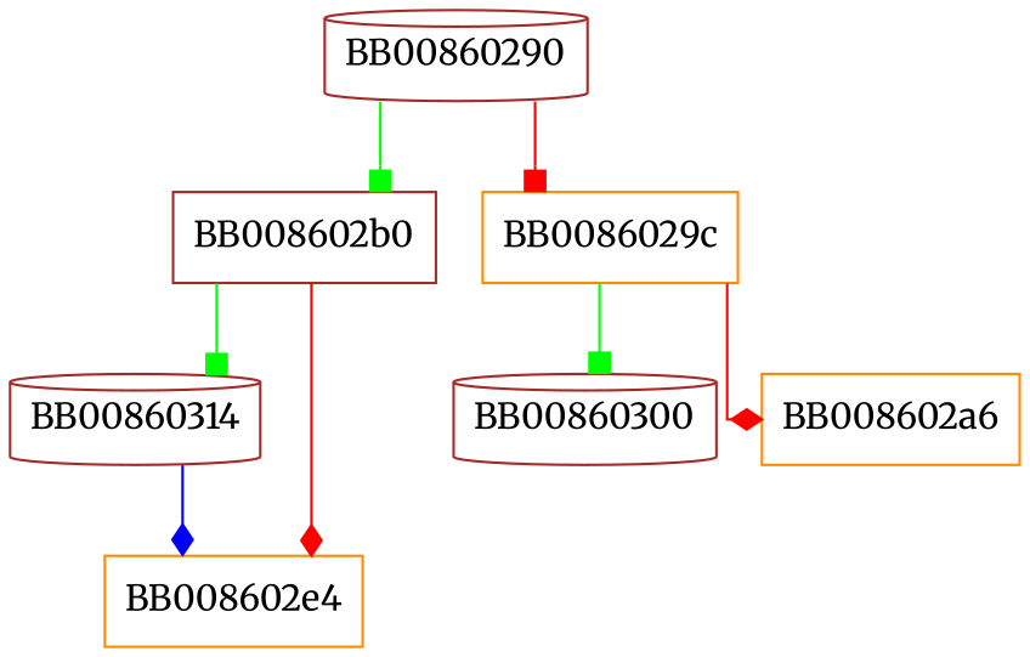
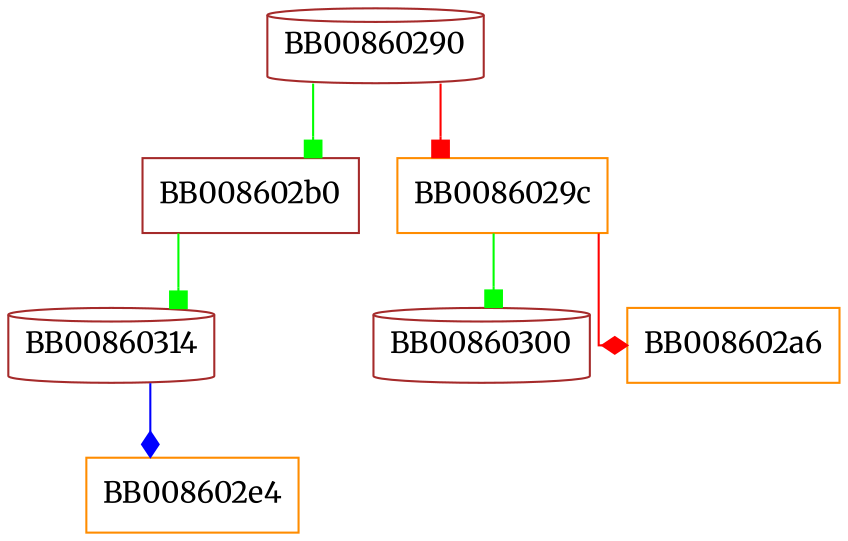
  digraph {
    fontname=Merriweather
    splines=ortho
    node [color=brown fontname=Merriweather shape=box]
    edge [arrowhead=box color=green fontname=Merriweather]
    BB00860290 [shape=cylinder]
    BB008602b0
    BB0086029c [color=darkorange]
    n4 [label=BB00860314 shape=cylinder]
    BB008602e4 [color=darkorange]
    BB00860300 [shape=cylinder]
    BB008602a6 [color=darkorange]
    BB00860290 -> BB008602b0
    BB00860290 -> BB0086029c [color=red]
    BB008602b0 -> n4
-   BB008602b0 -> BB008602e4 [arrowhead=diamond color=red]
    BB0086029c -> BB00860300
    BB0086029c -> BB008602a6 [arrowhead=diamond color=red]
    n4 -> BB008602e4 [arrowhead=diamond color=blue]
  }
